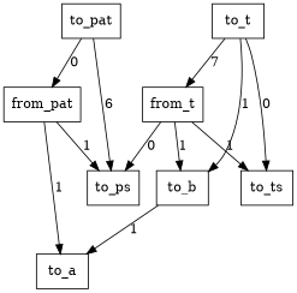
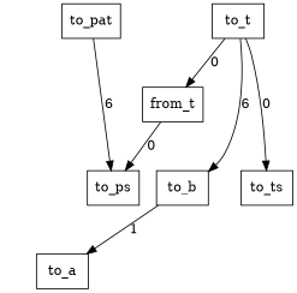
  digraph {
    rankdir=TB
    node [fillcolor=white shape=box style=filled]
-   n1 [label=<from_pat>]
    n2 [label=<to_a>]
    n3 [label=<to_ps>]
    n4 [label=<to_pat>]
    n5 [label=<from_t>]
    n6 [label=<to_b>]
    n7 [label=<to_ts>]
    n8 [label=<to_t>]
-   n1 -> n2 [label=1]
-   n1 -> n3 [label=1]
-   n4 -> n1 [label=0]
    n4 -> n3 [label=6]
    n5 -> n3 [label=0]
-   n5 -> n6 [label=1]
-   n5 -> n7 [label=1]
    n6 -> n2 [label=1]
-   n8 -> n5 [label=7]
-   n8 -> n6 [label=1]
+   n8 -> n5 [label=0]
+   n8 -> n6 [label=6]
    n8 -> n7 [label=0]
  }
